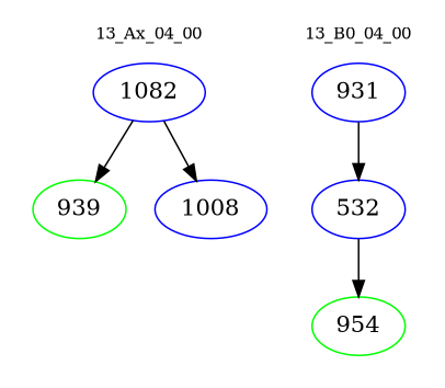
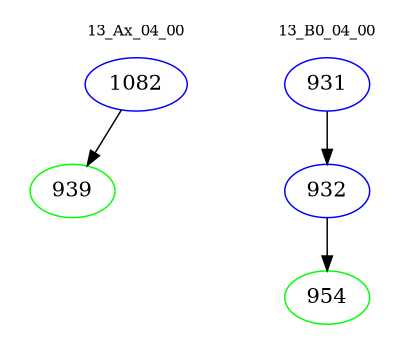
  digraph {
    node [color=blue]
    edge [color=black]
    n1 [label=1082]
    n2 [color=green label=939]
-   n3 [label=1008]
-   n4 [label=532]
+   n4 [label=932]
    n5 [label=931]
    n6 [color=green label=954]
    subgraph cluster_1 {
      color=white
      fontsize=10
      label="13_Ax_04_00"
      n1
      n2
-     n3
    }
    subgraph cluster_2 {
      color=white
      fontsize=10
      label="13_B0_04_00"
      n4
      n5
      n6
    }
    n1 -> n2
-   n1 -> n3
    n4 -> n6
    n5 -> n4
  }
